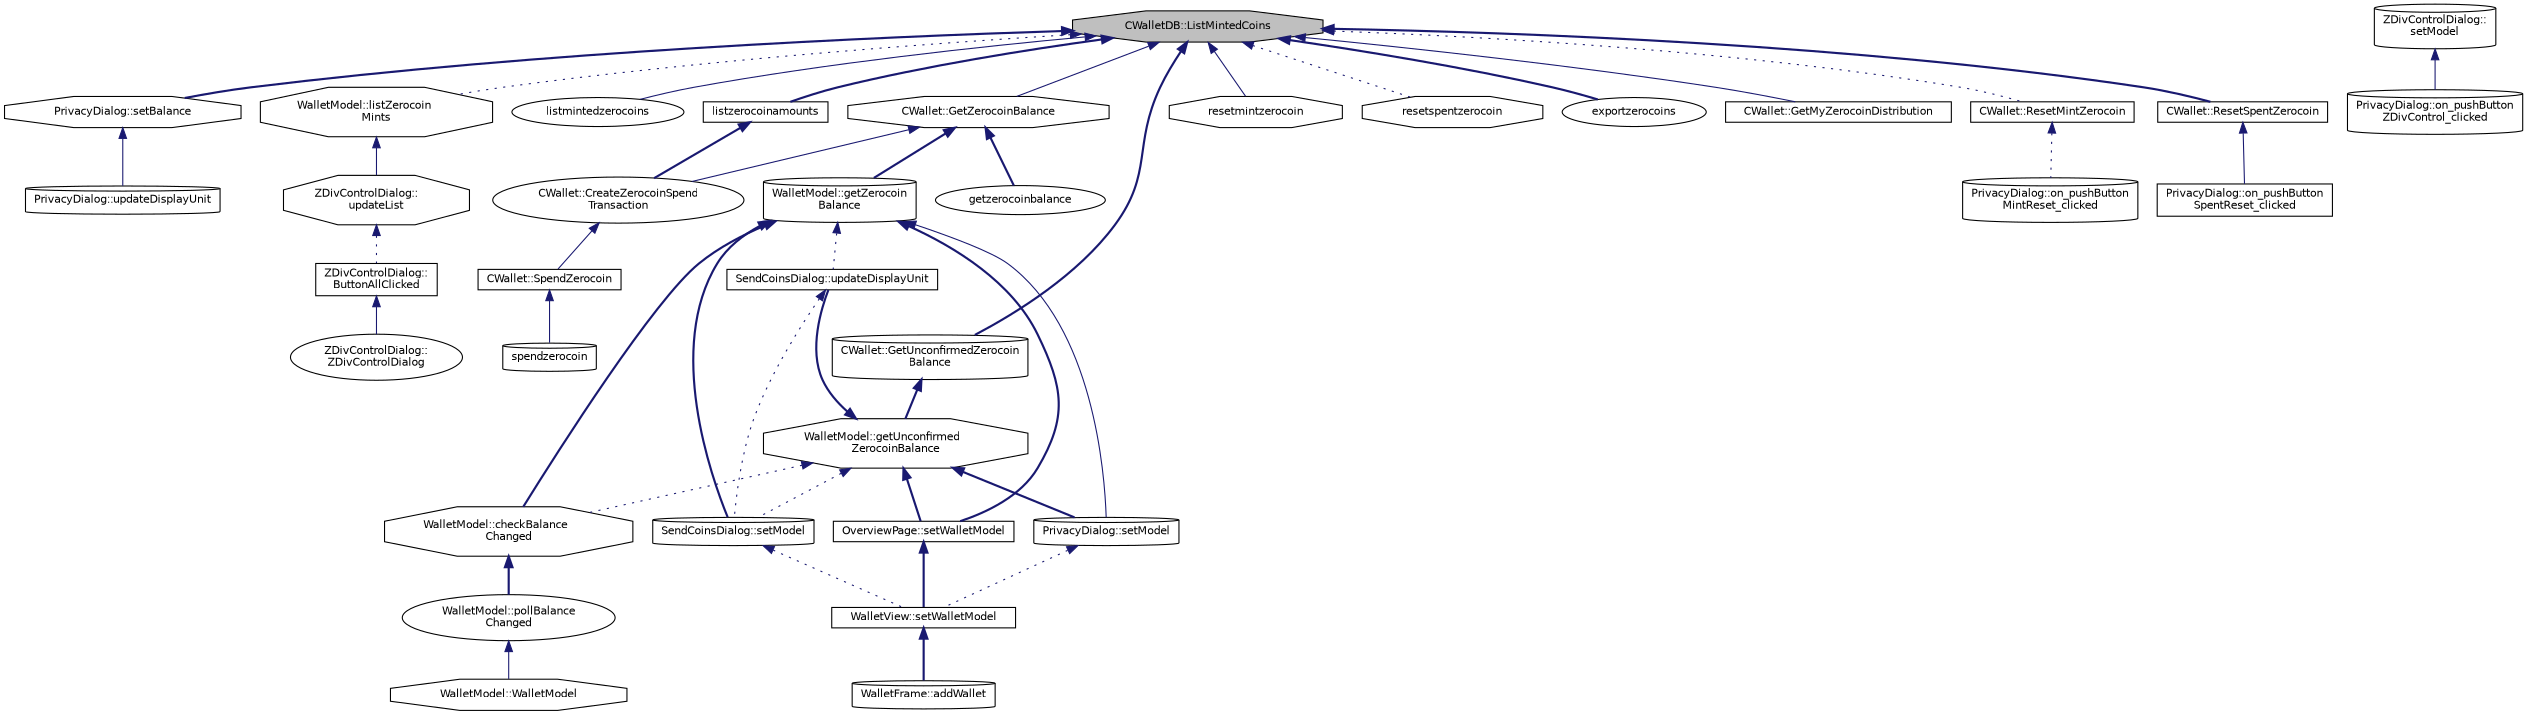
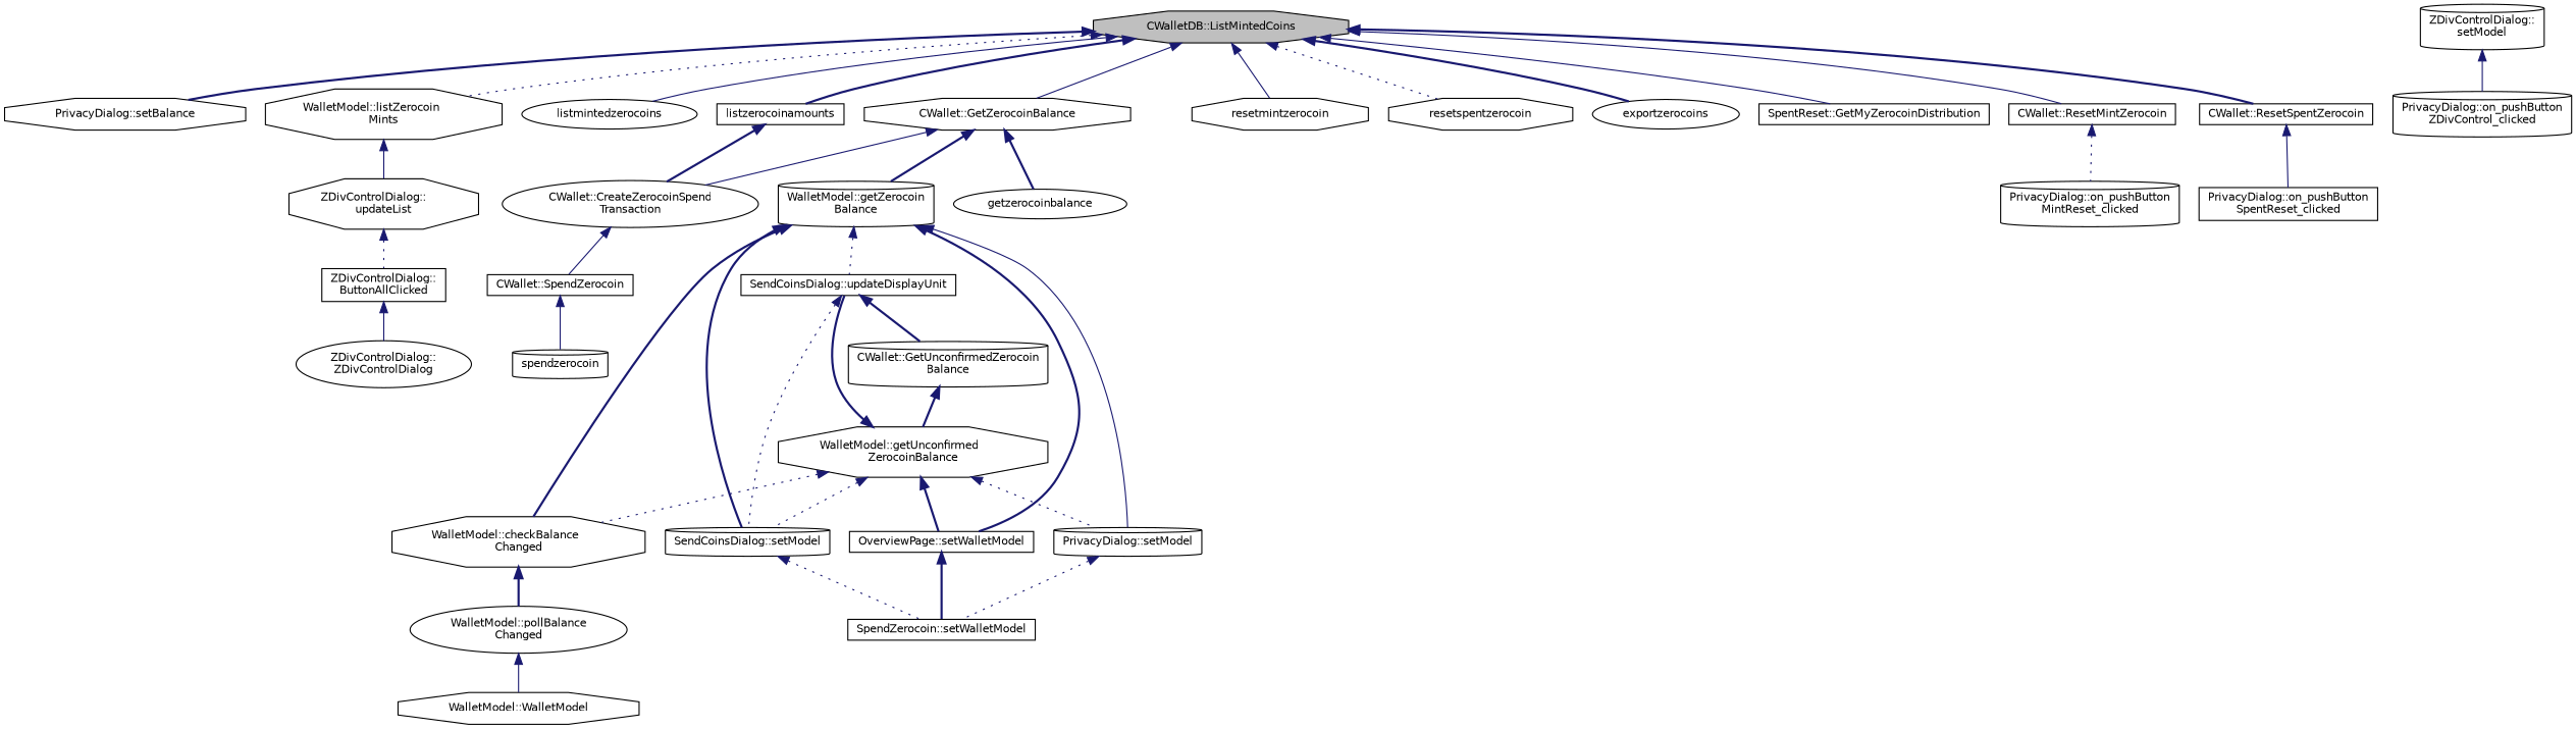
  digraph {
    rankdir=TB
    node [color=black fillcolor=white fontname=Helvetica fontsize=10 shape=octagon style=filled]
    edge [color=midnightblue dir=back fontname=Helvetica fontsize=10 labelfontname=Helvetica labelfontsize=10 style=bold]
    n1 [fillcolor=grey75 fontcolor=black height=0.2 label="CWalletDB::ListMintedCoins" width=0.4]
    n2 [height=0.2 label="PrivacyDialog::setBalance" width=0.4]
    n3 [height=0.2 label="WalletModel::listZerocoin\lMints" width=0.4]
    n4 [height=0.2 label=listmintedzerocoins shape=ellipse width=0.4]
    n5 [height=0.2 label=listzerocoinamounts shape=box width=0.4]
    n6 [height=0.2 label=resetmintzerocoin width=0.4]
    n7 [height=0.2 label=resetspentzerocoin width=0.4]
    n8 [height=0.2 label=exportzerocoins shape=ellipse width=0.4]
    n9 [height=0.2 label="CWallet::GetZerocoinBalance" width=0.4]
    n10 [height=0.2 label="CWallet::GetUnconfirmedZerocoin\lBalance" shape=cylinder width=0.4]
-   n11 [height=0.2 label="CWallet::GetMyZerocoinDistribution" shape=box width=0.4]
+   n11 [height=0.2 label="SpentReset::GetMyZerocoinDistribution" shape=box width=0.4]
    n12 [height=0.2 label="CWallet::ResetMintZerocoin" shape=box width=0.4]
    n13 [height=0.2 label="CWallet::ResetSpentZerocoin" shape=box width=0.4]
-   n14 [height=0.2 label="PrivacyDialog::updateDisplayUnit" shape=cylinder width=0.4]
    n15 [height=0.2 label="ZDivControlDialog::\lupdateList" width=0.4]
    n16 [height=0.2 label="CWallet::CreateZerocoinSpend\lTransaction" shape=ellipse width=0.4]
    n17 [height=0.2 label="WalletModel::getZerocoin\lBalance" shape=cylinder width=0.4]
    n18 [height=0.2 label=getzerocoinbalance shape=ellipse width=0.4]
    n19 [height=0.2 label="CWallet::SpendZerocoin" shape=box width=0.4]
    n20 [height=0.2 label="WalletModel::getUnconfirmed\lZerocoinBalance" width=0.4]
    n21 [height=0.2 label="PrivacyDialog::on_pushButton\lMintReset_clicked" shape=cylinder width=0.4]
    n22 [height=0.2 label="PrivacyDialog::on_pushButton\lSpentReset_clicked" shape=box width=0.4]
    n23 [height=0.2 label="PrivacyDialog::setModel" shape=cylinder width=0.4]
-   n24 [height=0.2 label="WalletView::setWalletModel" shape=box width=0.4]
-   n25 [height=0.2 label="WalletFrame::addWallet" shape=cylinder width=0.4]
+   n24 [height=0.2 label="SpendZerocoin::setWalletModel" shape=box width=0.4]
    n26 [height=0.2 label="ZDivControlDialog::\lButtonAllClicked" shape=box width=0.4]
    n27 [height=0.2 label="ZDivControlDialog::\lsetModel" shape=cylinder width=0.4]
    n28 [height=0.2 label="PrivacyDialog::on_pushButton\lZDivControl_clicked" shape=cylinder width=0.4]
    n29 [height=0.2 label="ZDivControlDialog::\lZDivControlDialog" shape=ellipse width=0.4]
    n30 [height=0.2 label="OverviewPage::setWalletModel" shape=box width=0.4]
    n31 [height=0.2 label="SendCoinsDialog::setModel" shape=cylinder width=0.4]
    n32 [height=0.2 label="SendCoinsDialog::updateDisplayUnit" shape=box width=0.4]
    n33 [height=0.2 label="WalletModel::checkBalance\lChanged" width=0.4]
    n34 [height=0.2 label="WalletModel::pollBalance\lChanged" shape=ellipse width=0.4]
    n35 [height=0.2 label="WalletModel::WalletModel" width=0.4]
    n36 [height=0.2 label=spendzerocoin shape=cylinder width=0.4]
    n1 -> n2
    n1 -> n3 [style=dotted]
    n1 -> n4 [style=solid]
    n1 -> n5
    n1 -> n6 [style=solid]
    n1 -> n7 [style=dotted]
    n1 -> n8
    n1 -> n9 [style=solid]
-   n1 -> n10
+   n32 -> n10
    n1 -> n11 [style=solid]
-   n1 -> n12 [style=dotted]
+   n1 -> n12 [style=solid]
    n1 -> n13
-   n2 -> n14 [style=solid]
    n3 -> n15 [style=solid]
    n5 -> n16
    n9 -> n16 [style=solid]
    n9 -> n17
    n9 -> n18
    n10 -> n20
    n12 -> n21 [style=dotted]
    n13 -> n22 [style=solid]
    n15 -> n26 [style=dotted]
    n16 -> n19 [style=solid]
    n17 -> n23 [style=solid]
    n17 -> n30
    n17 -> n31
    n17 -> n32 [style=dotted]
    n17 -> n33
    n19 -> n36 [style=solid]
-   n20 -> n23
+   n20 -> n23 [style=dotted]
    n20 -> n30
    n20 -> n31 [style=dotted]
    n20 -> n32
    n20 -> n33 [style=dotted]
    n23 -> n24 [style=dotted]
-   n24 -> n25
    n26 -> n29 [style=solid]
    n27 -> n28 [style=solid]
    n30 -> n24
    n31 -> n24 [style=dotted]
    n32 -> n31 [style=dotted]
    n33 -> n34
    n34 -> n35 [style=solid]
  }
